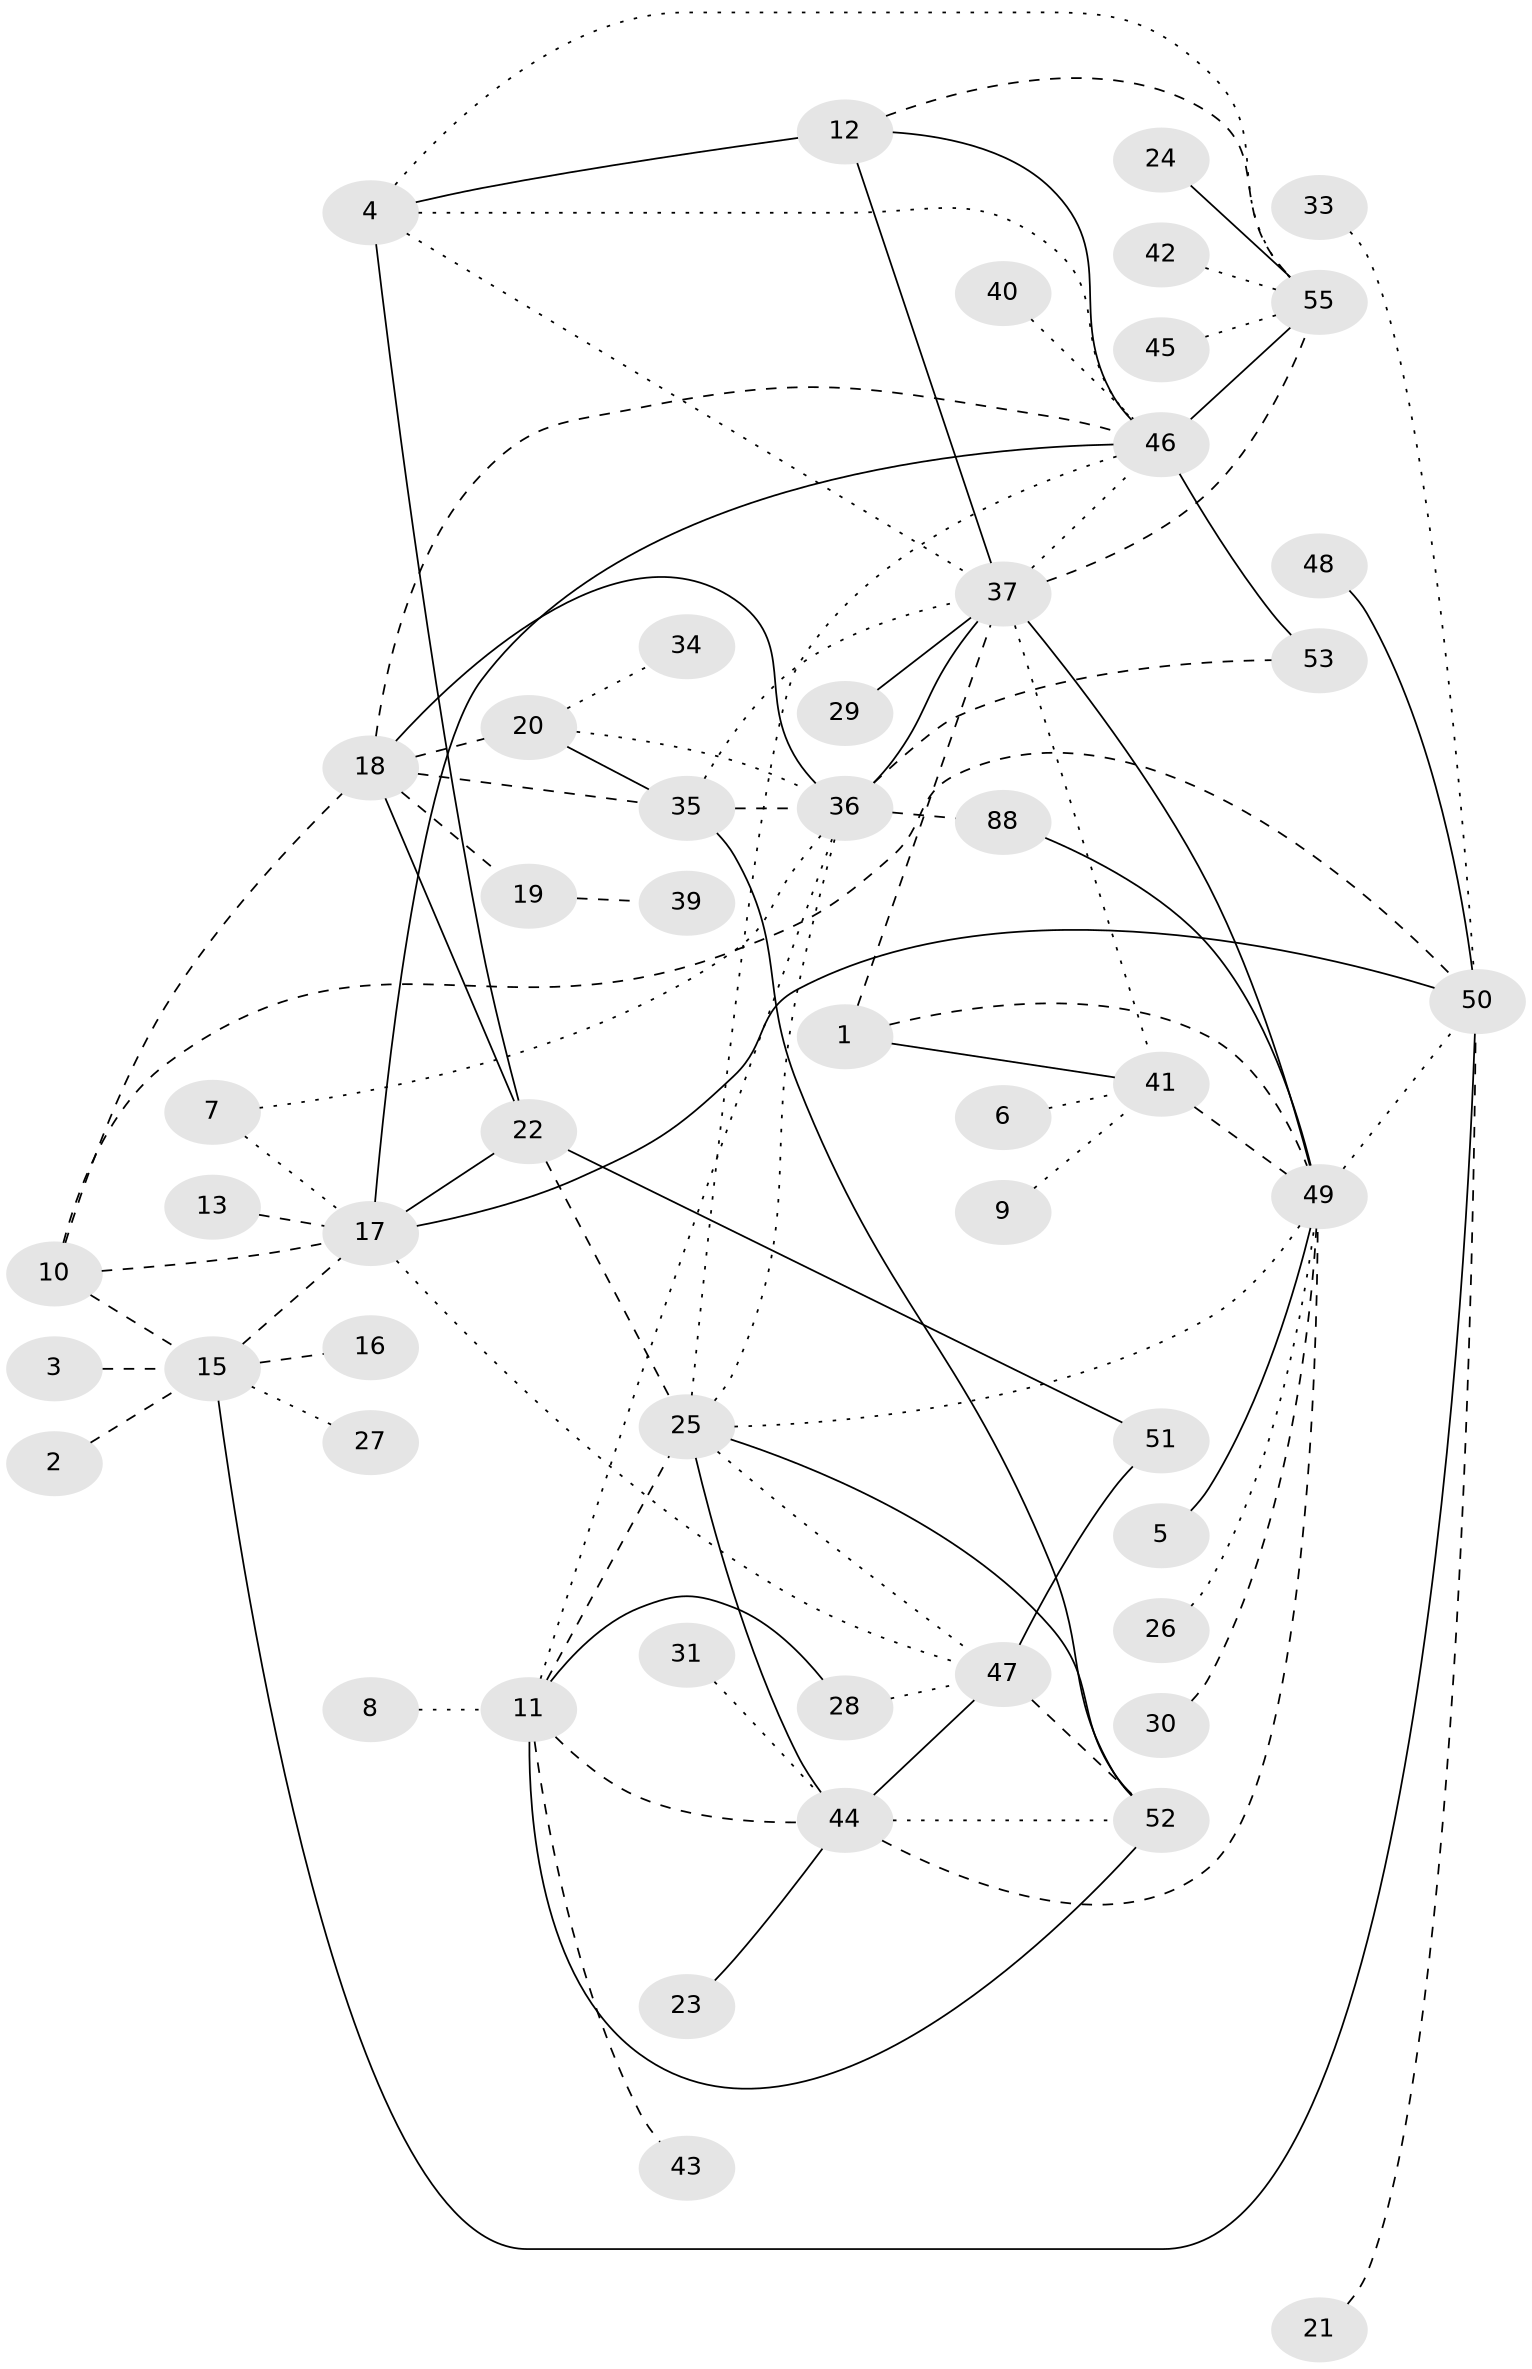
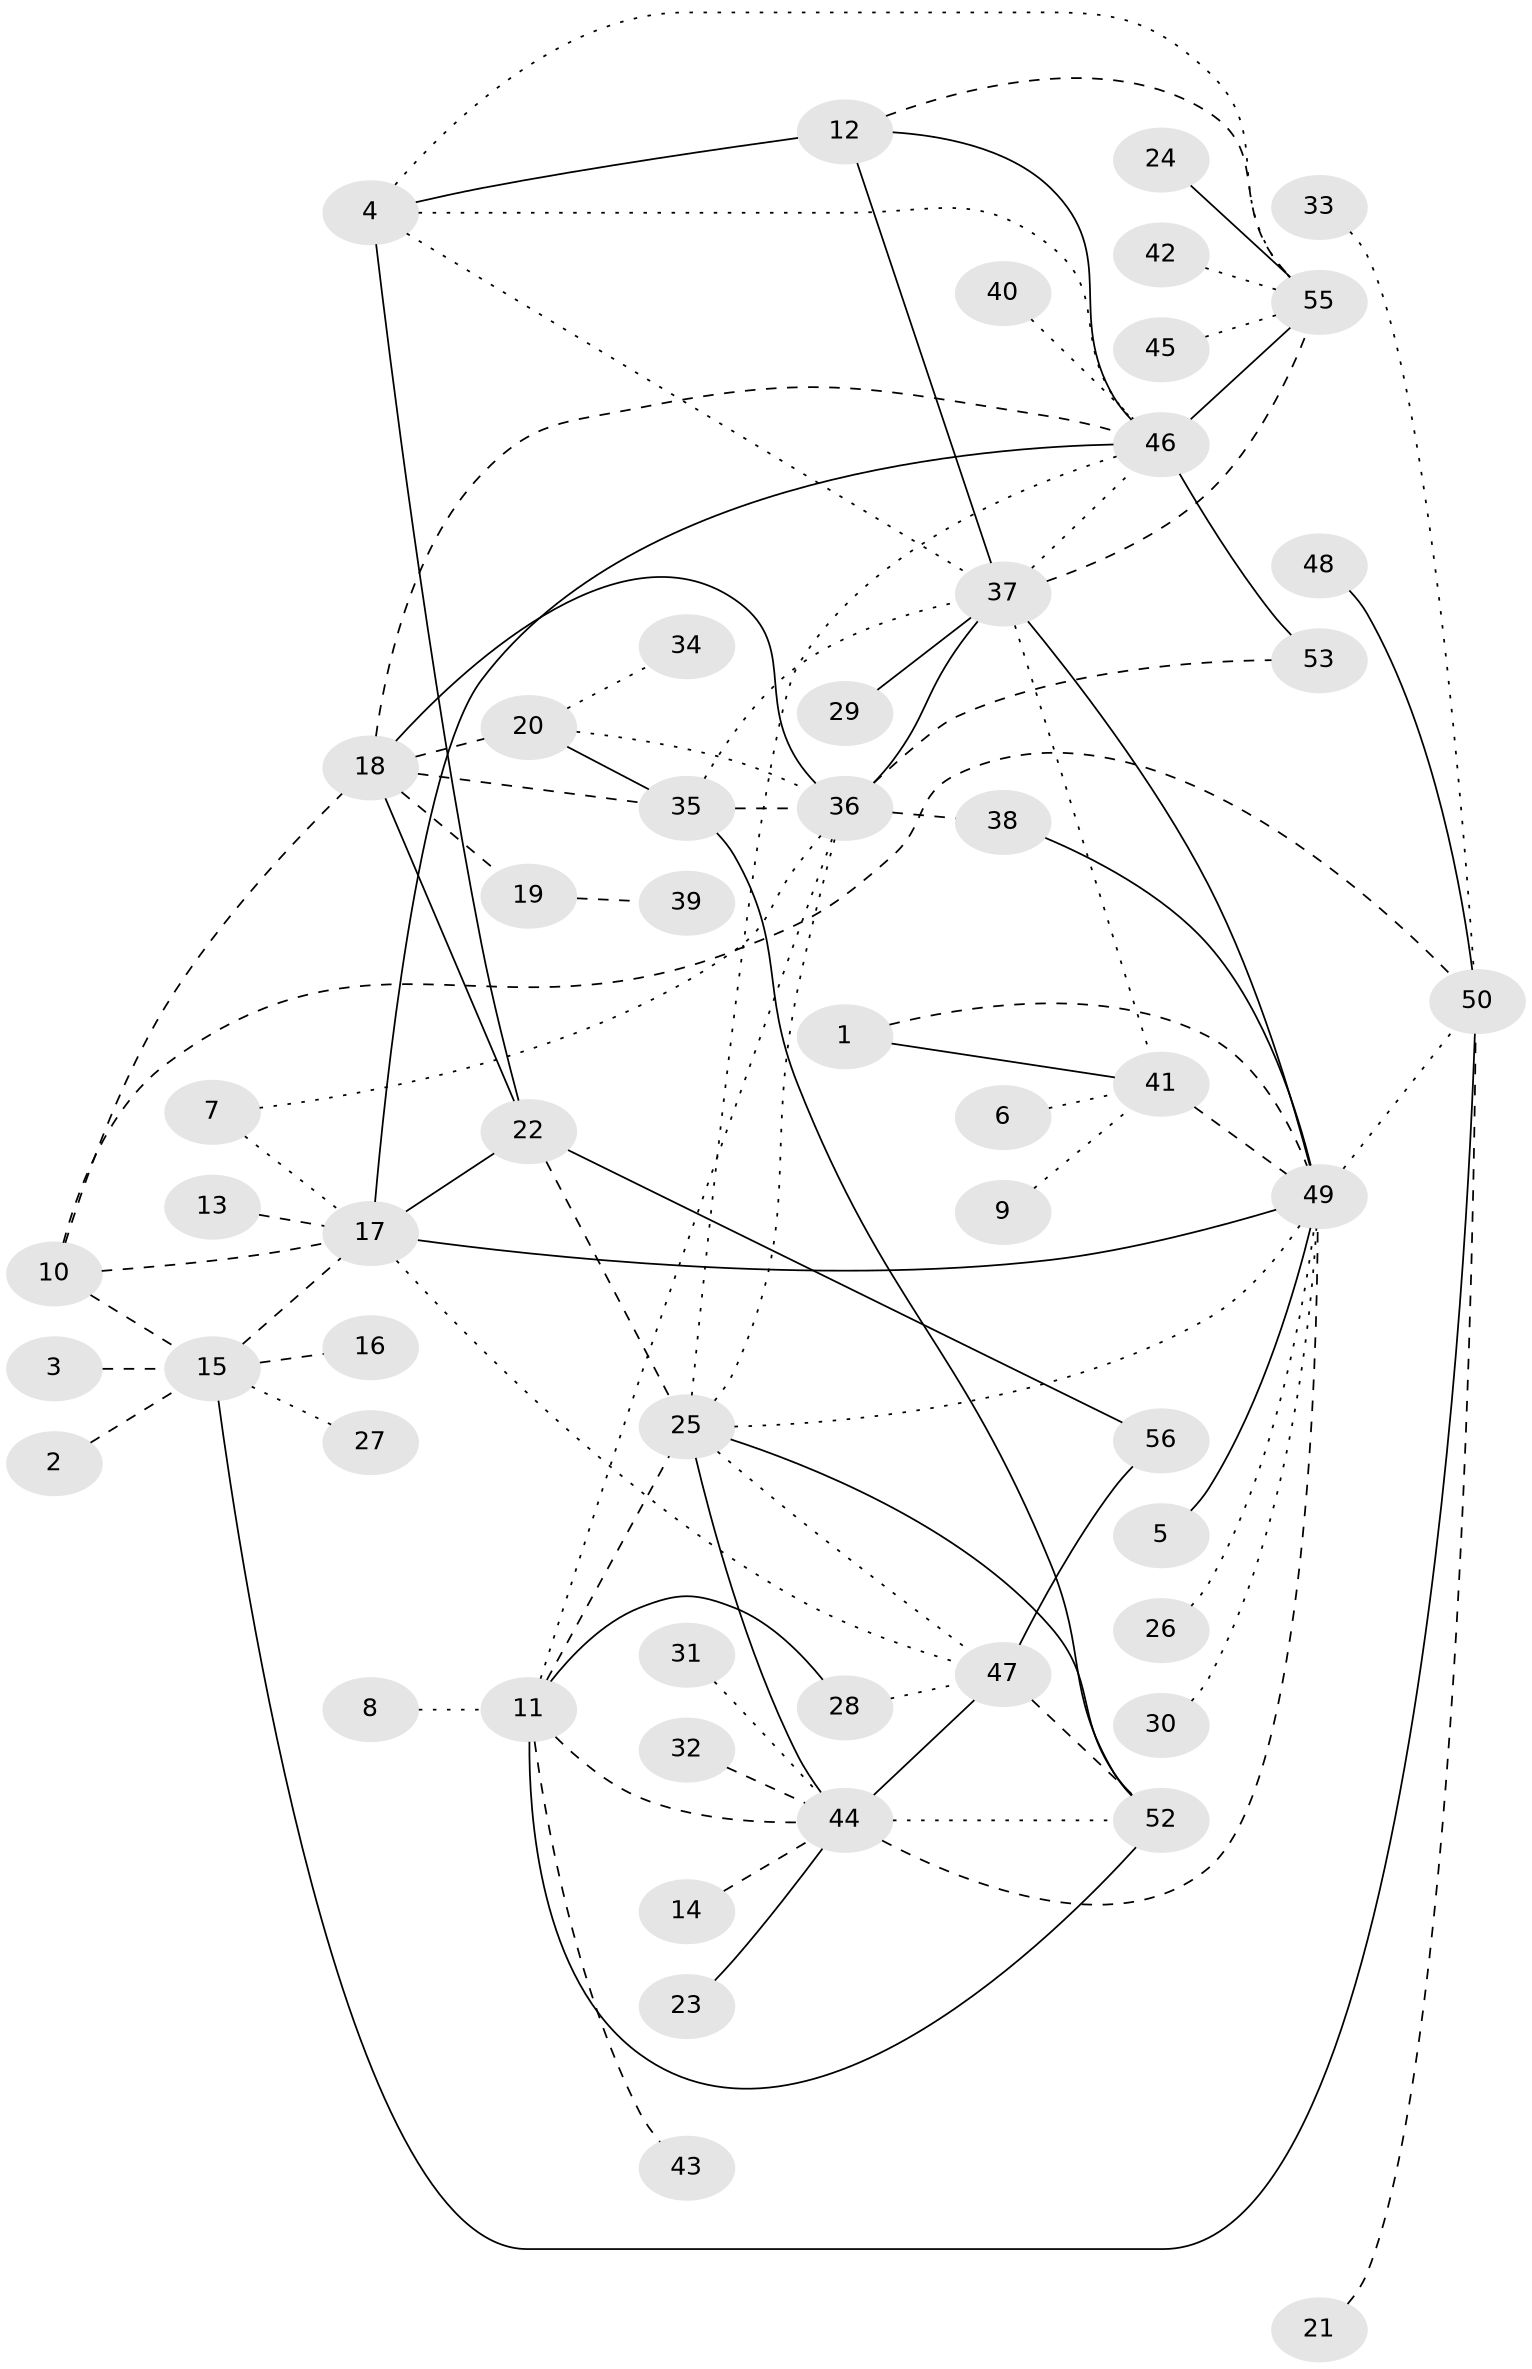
  graph {
    fontname="DejaVu Sans"
    rankdir=LR
    node [color=gray90 fontname="DejaVu Sans" style=filled]
    edge [fontname="DejaVu Sans" style=dashed weight=1.0]
    1
    37
    41
    49
    46
    55
    50
    2
    15
    17
    16
    27
    3
    4
    12
    22
    25
-   51
+   51 [label=56]
    53
    5
    6
    7
    36
    47
-   38 [label=88]
+   38
    8
    11
    43
    44
    52
    28
    9
    10
    18
    19
    20
    35
    13
+   14
    39
    34
    21
    23
    24
    26
    29
    30
    31
+   32
    33
    40
    42
    45
    48
-   1 -- 37 [weight=2.0]
    1 -- 41 [style=solid weight=2.0]
    1 -- 49 [weight=2.0]
    37 -- 41 [style=dotted]
    37 -- 49 [style=solid]
    37 -- 46 [style=dotted]
    37 -- 55
    41 -- 49
    49 -- 50 [style=dotted]
    46 -- 55 [style=solid]
    46 -- 53 [style=solid]
    2 -- 15
    15 -- 50 [style=solid weight=2.0]
    15 -- 17 [weight=2.0]
    15 -- 16
    15 -- 27 [style=dotted]
    17 -- 46 [style=solid]
-   17 -- 50 [style=solid]
+   17 -- 49 [style=solid]
    17 -- 22 [style=solid]
    17 -- 47 [style=dotted]
    3 -- 15
    4 -- 37 [style=dotted]
    4 -- 46 [style=dotted]
    4 -- 55 [style=dotted]
    4 -- 12 [style=solid]
    4 -- 22 [style=solid]
    12 -- 37 [style=solid]
    12 -- 46 [style=solid]
    12 -- 55
    22 -- 25
    22 -- 51 [style=solid]
    25 -- 49 [style=dotted]
    25 -- 46 [style=dotted]
    25 -- 36 [style=dotted]
    25 -- 47 [style=dotted]
    25 -- 44 [style=solid]
    25 -- 52 [style=solid]
    5 -- 49 [style=solid]
    6 -- 41 [style=dotted]
    7 -- 17 [style=dotted]
    7 -- 36 [style=dotted]
    36 -- 37 [style=solid weight=2.0]
    36 -- 53
    36 -- 38
    47 -- 51 [style=solid]
    47 -- 52
    38 -- 49 [style=solid]
    8 -- 11 [style=dotted]
    11 -- 25
    11 -- 36 [style=dotted]
    11 -- 43
    11 -- 44
    11 -- 52 [style=solid]
    11 -- 28 [style=solid]
    44 -- 49
    44 -- 47 [style=solid]
    44 -- 52 [style=dotted]
    28 -- 47 [style=dotted]
    9 -- 41 [style=dotted]
    10 -- 50
    10 -- 15 [weight=2.0]
    10 -- 17
    10 -- 18
    18 -- 46
    18 -- 22 [style=solid]
    18 -- 36 [style=solid weight=2.0]
    18 -- 19
    18 -- 20
    18 -- 35
    19 -- 39
    20 -- 36 [style=dotted weight=2.0]
    20 -- 35 [style=solid]
    20 -- 34 [style=dotted]
    35 -- 37 [style=dotted]
    35 -- 36 [weight=2.0]
    35 -- 52 [style=solid]
    13 -- 17
+   14 -- 44
    21 -- 50
    23 -- 44 [style=solid]
    24 -- 55 [style=solid]
    26 -- 49 [style=dotted]
    29 -- 37 [style=solid]
-   30 -- 49
+   30 -- 49 [style=dotted]
    31 -- 44 [style=dotted]
+   32 -- 44
    33 -- 50 [style=dotted]
    40 -- 46 [style=dotted]
    42 -- 55 [style=dotted]
    45 -- 55 [style=dotted]
    48 -- 50 [style=solid]
  }
